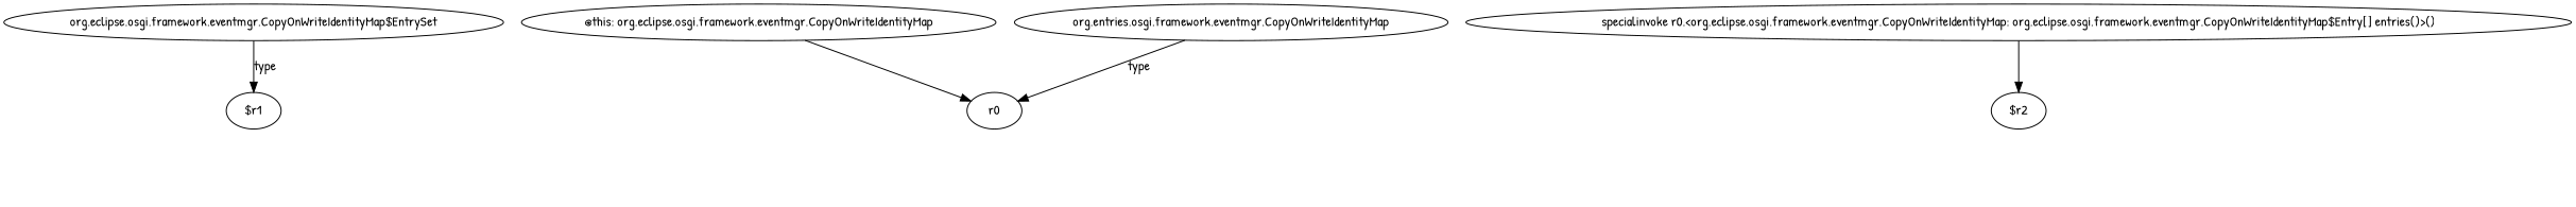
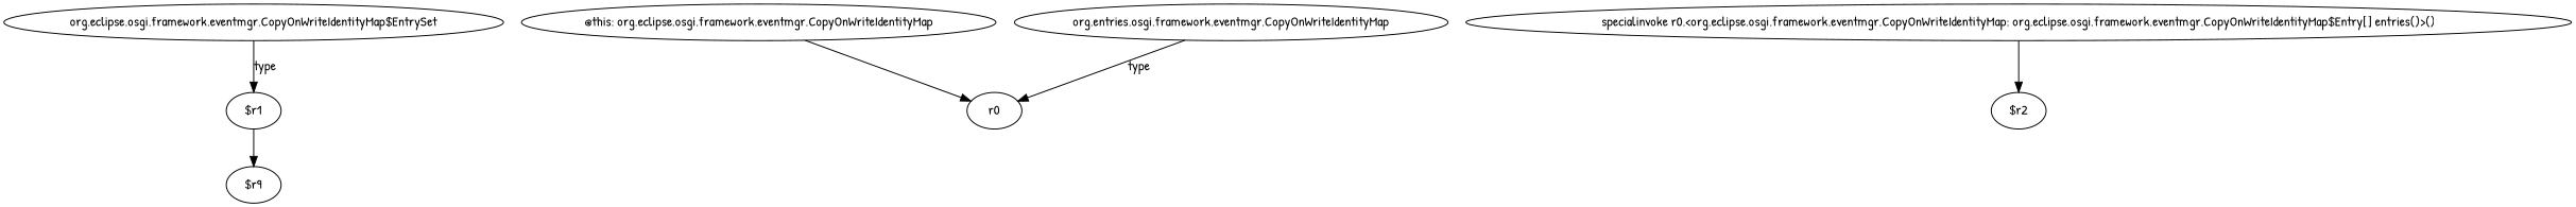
  digraph {
    fontname="Patrick Hand"
    node [fontname="Patrick Hand"]
    edge [fontname="Patrick Hand"]
    n1 [label="org.eclipse.osgi.framework.eventmgr.CopyOnWriteIdentityMap$EntrySet"]
    n2 [label="$r1"]
+   n3 [label="$r9"]
    n4 [label="@this: org.eclipse.osgi.framework.eventmgr.CopyOnWriteIdentityMap"]
    n5 [label=r0]
    n6 [label="specialinvoke r0.<org.eclipse.osgi.framework.eventmgr.CopyOnWriteIdentityMap: org.eclipse.osgi.framework.eventmgr.CopyOnWriteIdentityMap$Entry[] entries()>()"]
    n7 [label="$r2"]
    n8 [label="org.entries.osgi.framework.eventmgr.CopyOnWriteIdentityMap"]
    n1 -> n2 [label=type]
+   n2 -> n3
    n4 -> n5
    n6 -> n7
    n8 -> n5 [label=type]
  }
